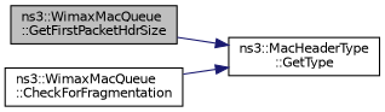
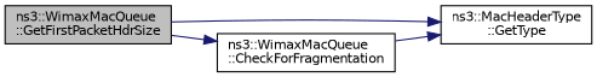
  digraph {
    rankdir=LR
    node [color=black fillcolor=white fontname=Helvetica fontsize=10 shape=record style=filled]
    edge [color=midnightblue fontname=Helvetica fontsize=10 labelfontname=Helvetica labelfontsize=10 style=solid]
    n1 [fillcolor=grey75 fontcolor=black height=0.2 label="ns3::WimaxMacQueue\l::GetFirstPacketHdrSize" width=0.4]
    n2 [height=0.2 label="ns3::MacHeaderType\l::GetType" width=0.4]
    n3 [height=0.2 label="ns3::WimaxMacQueue\l::CheckForFragmentation" width=0.4]
    n1 -> n2
+   n1 -> n3
    n3 -> n2
  }
